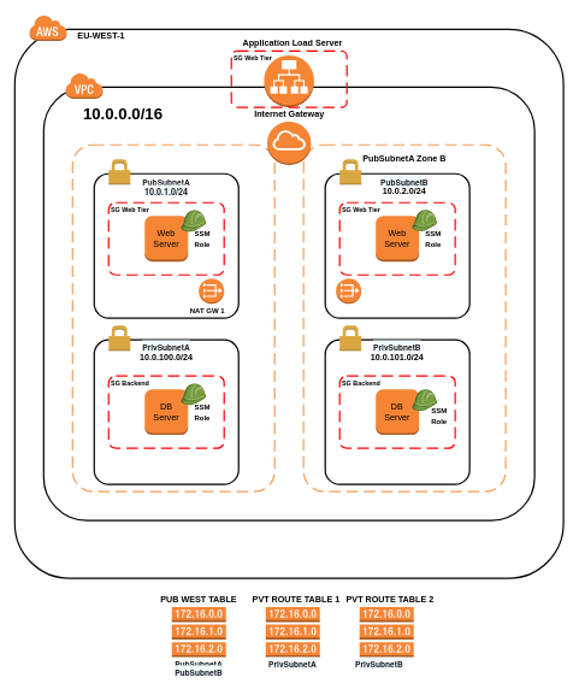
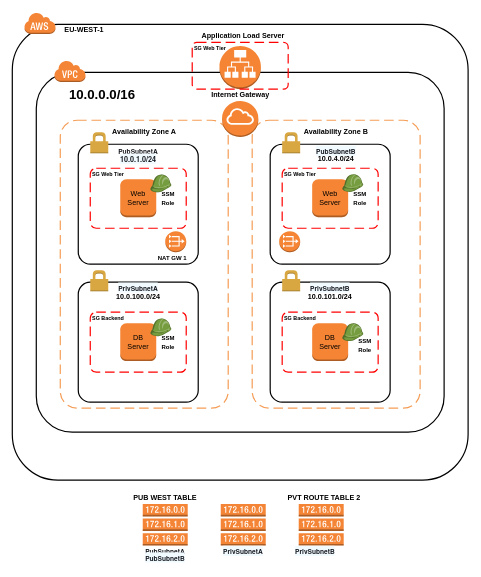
  <mxCell id="0" />
  <mxCell id="1" parent="0" />
  <mxCell id="2" value="" style="rounded=1;arcSize=10;dashed=0;fillColor=none;gradientColor=none;strokeWidth=2;" parent="1" vertex="1"><mxGeometry x="20" y="40" width="760" height="760" as="geometry" /></mxCell>
  <mxCell id="3" value="" style="dashed=0;html=1;shape=mxgraph.aws3.cloud;fillColor=#F58536;gradientColor=none;dashed=0;" parent="1" vertex="1"><mxGeometry x="40" y="20" width="52" height="36" as="geometry" /></mxCell>
  <mxCell id="4" value="" style="rounded=1;arcSize=10;dashed=0;fillColor=none;gradientColor=none;strokeWidth=2;" parent="1" vertex="1"><mxGeometry x="60" y="120" width="680" height="600" as="geometry" /></mxCell>
  <mxCell id="5" value="" style="dashed=0;html=1;shape=mxgraph.aws3.virtual_private_cloud;fillColor=#F58536;gradientColor=none;dashed=0;" parent="1" vertex="1"><mxGeometry x="90" y="100" width="52" height="36" as="geometry" /></mxCell>
  <mxCell id="6" value="" style="rounded=1;arcSize=10;dashed=1;strokeColor=#F59D56;fillColor=none;gradientColor=none;dashPattern=8 4;strokeWidth=2;" parent="1" vertex="1"><mxGeometry x="100" y="200" width="280" height="480" as="geometry" /></mxCell>
  <mxCell id="7" value="" style="rounded=1;arcSize=10;dashed=1;strokeColor=#F59D56;fillColor=none;gradientColor=none;dashPattern=8 4;strokeWidth=2;" parent="1" vertex="1"><mxGeometry x="420" y="200" width="280" height="480" as="geometry" /></mxCell>
  <mxCell id="8" value="" style="rounded=1;arcSize=10;dashed=0;fillColor=none;gradientColor=none;strokeWidth=2;" parent="1" vertex="1"><mxGeometry x="130" y="240" width="200" height="200" as="geometry" /></mxCell>
  <mxCell id="9" value="" style="dashed=0;html=1;shape=mxgraph.aws3.permissions;fillColor=#D9A741;gradientColor=none;dashed=0;" parent="1" vertex="1"><mxGeometry x="150" y="220" width="30" height="35" as="geometry" /></mxCell>
  <mxCell id="10" value="" style="rounded=1;arcSize=10;dashed=0;fillColor=none;gradientColor=none;strokeWidth=2;" parent="1" vertex="1"><mxGeometry x="130" y="470" width="200" height="200" as="geometry" /></mxCell>
  <mxCell id="11" value="" style="dashed=0;html=1;shape=mxgraph.aws3.permissions;fillColor=#D9A741;gradientColor=none;dashed=0;" parent="1" vertex="1"><mxGeometry x="150" y="450" width="30" height="35" as="geometry" /></mxCell>
  <mxCell id="12" value="" style="rounded=1;arcSize=10;dashed=0;fillColor=none;gradientColor=none;strokeWidth=2;" parent="1" vertex="1"><mxGeometry x="450" y="240" width="200" height="200" as="geometry" /></mxCell>
  <mxCell id="13" value="" style="dashed=0;html=1;shape=mxgraph.aws3.permissions;fillColor=#D9A741;gradientColor=none;dashed=0;" parent="1" vertex="1"><mxGeometry x="470" y="220" width="30" height="35" as="geometry" /></mxCell>
  <mxCell id="14" value="" style="rounded=1;arcSize=10;dashed=0;fillColor=none;gradientColor=none;strokeWidth=2;" parent="1" vertex="1"><mxGeometry x="450" y="470" width="200" height="200" as="geometry" /></mxCell>
  <mxCell id="15" value="" style="dashed=0;html=1;shape=mxgraph.aws3.permissions;fillColor=#D9A741;gradientColor=none;dashed=0;" parent="1" vertex="1"><mxGeometry x="470" y="450" width="30" height="35" as="geometry" /></mxCell>
  <mxCell id="16" value="" style="rounded=1;arcSize=10;dashed=1;strokeColor=#ff0000;fillColor=none;gradientColor=none;dashPattern=8 4;strokeWidth=2;" parent="1" vertex="1"><mxGeometry x="150" y="280" width="160" height="100" as="geometry" /></mxCell>
  <mxCell id="17" value="" style="rounded=1;arcSize=10;dashed=1;strokeColor=#ff0000;fillColor=none;gradientColor=none;dashPattern=8 4;strokeWidth=2;" parent="1" vertex="1"><mxGeometry x="150" y="520" width="160" height="100" as="geometry" /></mxCell>
  <mxCell id="18" value="" style="rounded=1;arcSize=10;dashed=1;strokeColor=#ff0000;fillColor=none;gradientColor=none;dashPattern=8 4;strokeWidth=2;" parent="1" vertex="1"><mxGeometry x="470" y="280" width="160" height="100" as="geometry" /></mxCell>
  <mxCell id="19" value="" style="rounded=1;arcSize=10;dashed=1;strokeColor=#ff0000;fillColor=none;gradientColor=none;dashPattern=8 4;strokeWidth=2;" parent="1" vertex="1"><mxGeometry x="470" y="520" width="160" height="100" as="geometry" /></mxCell>
  <mxCell id="20" value="" style="outlineConnect=0;dashed=0;verticalLabelPosition=bottom;verticalAlign=top;align=center;html=1;shape=mxgraph.aws3.instance;fillColor=#F58534;gradientColor=none;" parent="1" vertex="1"><mxGeometry x="200" y="298.5" width="60" height="63" as="geometry" /></mxCell>
  <mxCell id="21" value="" style="outlineConnect=0;dashed=0;verticalLabelPosition=bottom;verticalAlign=top;align=center;html=1;shape=mxgraph.aws3.instance;fillColor=#F58534;gradientColor=none;" parent="1" vertex="1"><mxGeometry x="200" y="538.5" width="60" height="63" as="geometry" /></mxCell>
  <mxCell id="22" value="" style="outlineConnect=0;dashed=0;verticalLabelPosition=bottom;verticalAlign=top;align=center;html=1;shape=mxgraph.aws3.instance;fillColor=#F58534;gradientColor=none;" parent="1" vertex="1"><mxGeometry x="520" y="298.5" width="60" height="63" as="geometry" /></mxCell>
  <mxCell id="23" value="" style="outlineConnect=0;dashed=0;verticalLabelPosition=bottom;verticalAlign=top;align=center;html=1;shape=mxgraph.aws3.instance;fillColor=#F58534;gradientColor=none;" parent="1" vertex="1"><mxGeometry x="520" y="538.5" width="60" height="63" as="geometry" /></mxCell>
  <mxCell id="24" value="&lt;b&gt;EU-WEST-1&lt;/b&gt;" style="text;html=1;strokeColor=none;fillColor=none;align=center;verticalAlign=middle;whiteSpace=wrap;rounded=0;" parent="1" vertex="1"><mxGeometry x="90" y="40" width="100" height="20" as="geometry" /></mxCell>
  <mxCell id="25" value="&lt;b&gt;&lt;font style=&quot;font-size: 22px&quot;&gt;10.0.0.0/16&lt;/font&gt;&lt;/b&gt;" style="text;html=1;strokeColor=none;fillColor=none;align=center;verticalAlign=middle;whiteSpace=wrap;rounded=0;" parent="1" vertex="1"><mxGeometry x="150" y="148" width="40" height="20" as="geometry" /></mxCell>
  <mxCell id="26" value="&lt;b style=&quot;color: rgb(22 , 25 , 31) ; font-family: &amp;#34;amazon ember&amp;#34; , &amp;#34;helvetica neue&amp;#34; , &amp;#34;roboto&amp;#34; , &amp;#34;arial&amp;#34; , sans-serif&quot;&gt;&lt;font style=&quot;font-size: 11px&quot;&gt;PubSubnetA&lt;br&gt;&lt;br&gt;&lt;/font&gt;&lt;/b&gt;" style="text;html=1;strokeColor=none;fillColor=none;align=center;verticalAlign=middle;whiteSpace=wrap;rounded=0;" parent="1" vertex="1"><mxGeometry x="210" y="250" width="40" height="20" as="geometry" /></mxCell>
  <mxCell id="27" value="&lt;span style=&quot;color: rgb(22 , 25 , 31) ; font-family: &amp;#34;amazon ember&amp;#34; , &amp;#34;helvetica neue&amp;#34; , &amp;#34;roboto&amp;#34; , &amp;#34;arial&amp;#34; , sans-serif ; background-color: rgb(241 , 250 , 255)&quot;&gt;&lt;b&gt;&lt;font style=&quot;font-size: 11px&quot;&gt;PrivSubnetA&lt;/font&gt;&lt;br&gt;&lt;/b&gt;&lt;/span&gt;" style="text;html=1;strokeColor=none;fillColor=none;align=center;verticalAlign=middle;whiteSpace=wrap;rounded=0;" parent="1" vertex="1"><mxGeometry x="210" y="470" width="40" height="20" as="geometry" /></mxCell>
  <mxCell id="28" value="&lt;span style=&quot;color: rgb(22 , 25 , 31) ; font-family: &amp;#34;amazon ember&amp;#34; , &amp;#34;helvetica neue&amp;#34; , &amp;#34;roboto&amp;#34; , &amp;#34;arial&amp;#34; , sans-serif ; background-color: rgb(241 , 250 , 255)&quot;&gt;&lt;b&gt;&lt;font style=&quot;font-size: 11px&quot;&gt;PubSubnetB&lt;br&gt;&lt;br&gt;&lt;/font&gt;&lt;/b&gt;&lt;/span&gt;" style="text;html=1;strokeColor=none;fillColor=none;align=center;verticalAlign=middle;whiteSpace=wrap;rounded=0;" parent="1" vertex="1"><mxGeometry x="540" y="250" width="40" height="20" as="geometry" /></mxCell>
  <mxCell id="29" value="&lt;span style=&quot;color: rgb(22 , 25 , 31) ; font-family: &amp;#34;amazon ember&amp;#34; , &amp;#34;helvetica neue&amp;#34; , &amp;#34;roboto&amp;#34; , &amp;#34;arial&amp;#34; , sans-serif ; background-color: rgb(241 , 250 , 255)&quot;&gt;&lt;b&gt;&lt;font style=&quot;font-size: 11px&quot;&gt;PrivSubnetB&lt;/font&gt;&lt;/b&gt;&lt;/span&gt;" style="text;html=1;strokeColor=none;fillColor=none;align=center;verticalAlign=middle;whiteSpace=wrap;rounded=0;" parent="1" vertex="1"><mxGeometry x="530" y="470" width="40" height="20" as="geometry" /></mxCell>
- <mxCell id="31" value="&lt;b&gt;PubSubnetA Zone B&lt;/b&gt;" style="text;html=1;strokeColor=none;fillColor=none;align=center;verticalAlign=middle;whiteSpace=wrap;rounded=0;" parent="1" vertex="1"><mxGeometry x="500" y="210" width="120" height="20" as="geometry" /></mxCell>
+ <mxCell id="30" value="&lt;b&gt;&lt;font style=&quot;font-size: 12px&quot;&gt;Availability Zone A&lt;/font&gt;&lt;/b&gt;" style="text;html=1;strokeColor=none;fillColor=none;align=center;verticalAlign=middle;whiteSpace=wrap;rounded=0;" parent="1" vertex="1"><mxGeometry x="180" y="210" width="120" height="20" as="geometry" /></mxCell>
+ <mxCell id="31" value="&lt;b&gt;Availability Zone B&lt;/b&gt;" style="text;html=1;strokeColor=none;fillColor=none;align=center;verticalAlign=middle;whiteSpace=wrap;rounded=0;" parent="1" vertex="1"><mxGeometry x="500" y="210" width="120" height="20" as="geometry" /></mxCell>
  <mxCell id="32" value="&lt;span style=&quot;color: rgb(22 , 25 , 31) ; font-family: &amp;#34;amazon ember&amp;#34; , &amp;#34;helvetica neue&amp;#34; , &amp;#34;roboto&amp;#34; , &amp;#34;arial&amp;#34; , sans-serif ; background-color: rgb(241 , 250 , 255)&quot;&gt;&lt;b&gt;&lt;font style=&quot;font-size: 12px&quot;&gt;10.0.1.0/24&lt;/font&gt;&lt;/b&gt;&lt;/span&gt;" style="text;html=1;strokeColor=none;fillColor=none;align=center;verticalAlign=middle;whiteSpace=wrap;rounded=0;" parent="1" vertex="1"><mxGeometry x="210" y="255" width="40" height="20" as="geometry" /></mxCell>
  <mxCell id="33" value="&lt;b&gt;&lt;font style=&quot;font-size: 12px&quot;&gt;10.0.100.0/24&lt;/font&gt;&lt;/b&gt;" style="text;html=1;strokeColor=none;fillColor=none;align=center;verticalAlign=middle;whiteSpace=wrap;rounded=0;" parent="1" vertex="1"><mxGeometry x="210" y="485" width="40" height="18.5" as="geometry" /></mxCell>
- <mxCell id="34" value="&lt;b&gt;&lt;font style=&quot;font-size: 12px&quot;&gt;10.0.2.0&lt;/font&gt;/24&lt;/b&gt;" style="text;html=1;strokeColor=none;fillColor=none;align=center;verticalAlign=middle;whiteSpace=wrap;rounded=0;" parent="1" vertex="1"><mxGeometry x="540" y="255" width="40" height="20" as="geometry" /></mxCell>
+ <mxCell id="34" value="&lt;b&gt;&lt;font style=&quot;font-size: 12px&quot;&gt;10.0.4.0&lt;/font&gt;/24&lt;/b&gt;" style="text;html=1;strokeColor=none;fillColor=none;align=center;verticalAlign=middle;whiteSpace=wrap;rounded=0;" parent="1" vertex="1"><mxGeometry x="540" y="255" width="40" height="20" as="geometry" /></mxCell>
  <mxCell id="35" value="&lt;font style=&quot;font-size: 9px&quot;&gt;&lt;b&gt;SG Web Tier&lt;/b&gt;&lt;/font&gt;" style="text;html=1;strokeColor=none;fillColor=none;align=center;verticalAlign=middle;whiteSpace=wrap;rounded=0;" parent="1" vertex="1"><mxGeometry x="130" y="278.5" width="100" height="20" as="geometry" /></mxCell>
  <mxCell id="36" value="&lt;font style=&quot;font-size: 9px&quot;&gt;&lt;b&gt;SG Web Tier&lt;/b&gt;&lt;/font&gt;" style="text;html=1;strokeColor=none;fillColor=none;align=center;verticalAlign=middle;whiteSpace=wrap;rounded=0;" parent="1" vertex="1"><mxGeometry x="450" y="278.5" width="100" height="20" as="geometry" /></mxCell>
  <mxCell id="37" value="&lt;font style=&quot;font-size: 9px&quot;&gt;&lt;b&gt;SG Backend&lt;/b&gt;&lt;/font&gt;" style="text;html=1;strokeColor=none;fillColor=none;align=center;verticalAlign=middle;whiteSpace=wrap;rounded=0;" parent="1" vertex="1"><mxGeometry x="130" y="518.5" width="100" height="20" as="geometry" /></mxCell>
  <mxCell id="38" value="&lt;font style=&quot;font-size: 9px&quot;&gt;&lt;b&gt;SG Backend&lt;/b&gt;&lt;/font&gt;" style="text;html=1;strokeColor=none;fillColor=none;align=center;verticalAlign=middle;whiteSpace=wrap;rounded=0;" parent="1" vertex="1"><mxGeometry x="450" y="518.5" width="100" height="20" as="geometry" /></mxCell>
  <mxCell id="39" value="&lt;b&gt;&lt;font style=&quot;font-size: 12px&quot;&gt;10.0.101.0/24&lt;/font&gt;&lt;/b&gt;" style="text;html=1;strokeColor=none;fillColor=none;align=center;verticalAlign=middle;whiteSpace=wrap;rounded=0;" parent="1" vertex="1"><mxGeometry x="530" y="483.5" width="40" height="20" as="geometry" /></mxCell>
  <mxCell id="40" value="Web Server" style="text;html=1;strokeColor=none;fillColor=none;align=center;verticalAlign=middle;whiteSpace=wrap;rounded=0;" parent="1" vertex="1"><mxGeometry x="210" y="320" width="40" height="20" as="geometry" /></mxCell>
  <mxCell id="41" value="Web Server" style="text;html=1;strokeColor=none;fillColor=none;align=center;verticalAlign=middle;whiteSpace=wrap;rounded=0;" parent="1" vertex="1"><mxGeometry x="530" y="320" width="40" height="20" as="geometry" /></mxCell>
  <mxCell id="42" value="DB Server" style="text;html=1;strokeColor=none;fillColor=none;align=center;verticalAlign=middle;whiteSpace=wrap;rounded=0;" parent="1" vertex="1"><mxGeometry x="210" y="560" width="40" height="20" as="geometry" /></mxCell>
  <mxCell id="43" value="DB Server" style="text;html=1;strokeColor=none;fillColor=none;align=center;verticalAlign=middle;whiteSpace=wrap;rounded=0;" parent="1" vertex="1"><mxGeometry x="530" y="560" width="40" height="20" as="geometry" /></mxCell>
  <mxCell id="44" value="" style="outlineConnect=0;dashed=0;verticalLabelPosition=bottom;verticalAlign=top;align=center;html=1;shape=mxgraph.aws3.internet_gateway;fillColor=#F58534;gradientColor=none;" parent="1" vertex="1"><mxGeometry x="369.75" y="168" width="60.5" height="60" as="geometry" /></mxCell>
  <mxCell id="45" value="&lt;b&gt;Internet Gateway&lt;/b&gt;" style="text;html=1;strokeColor=none;fillColor=none;align=center;verticalAlign=middle;whiteSpace=wrap;rounded=0;" parent="1" vertex="1"><mxGeometry x="336.62" y="148" width="126.75" height="20" as="geometry" /></mxCell>
  <mxCell id="46" value="" style="outlineConnect=0;dashed=0;verticalLabelPosition=bottom;verticalAlign=top;align=center;html=1;shape=mxgraph.aws3.vpc_nat_gateway;fillColor=#F58534;gradientColor=none;aspect=fixed;" parent="1" vertex="1"><mxGeometry x="275" y="385" width="35" height="35" as="geometry" /></mxCell>
  <mxCell id="47" value="" style="outlineConnect=0;dashed=0;verticalLabelPosition=bottom;verticalAlign=top;align=center;html=1;shape=mxgraph.aws3.vpc_nat_gateway;fillColor=#F58534;gradientColor=none;aspect=fixed;" parent="1" vertex="1"><mxGeometry x="465" y="385" width="35" height="35" as="geometry" /></mxCell>
  <mxCell id="48" value="&lt;font style=&quot;font-size: 10px&quot;&gt;&lt;b&gt;NAT GW 1&lt;/b&gt;&lt;/font&gt;" style="text;html=1;strokeColor=none;fillColor=none;align=center;verticalAlign=middle;whiteSpace=wrap;rounded=0;" parent="1" vertex="1"><mxGeometry x="254" y="420" width="66" height="20" as="geometry" /></mxCell>
  <mxCell id="49" value="" style="outlineConnect=0;dashed=0;verticalLabelPosition=bottom;verticalAlign=top;align=center;html=1;shape=mxgraph.aws3.route_table;fillColor=#F58536;gradientColor=none;" parent="1" vertex="1"><mxGeometry x="237.5" y="840" width="75" height="69" as="geometry" /></mxCell>
  <mxCell id="50" value="" style="outlineConnect=0;dashed=0;verticalLabelPosition=bottom;verticalAlign=top;align=center;html=1;shape=mxgraph.aws3.route_table;fillColor=#F58536;gradientColor=none;" parent="1" vertex="1"><mxGeometry x="367.57" y="840" width="75" height="69" as="geometry" /></mxCell>
  <mxCell id="51" value="&lt;b style=&quot;color: rgb(22 , 25 , 31) ; font-family: &amp;#34;amazon ember&amp;#34; , &amp;#34;helvetica neue&amp;#34; , &amp;#34;roboto&amp;#34; , &amp;#34;arial&amp;#34; , sans-serif&quot;&gt;&lt;font style=&quot;font-size: 11px&quot;&gt;PubSubnetA&lt;/font&gt;&lt;/b&gt;" style="text;html=1;strokeColor=none;fillColor=none;align=center;verticalAlign=middle;whiteSpace=wrap;rounded=0;" parent="1" vertex="1"><mxGeometry x="255" y="909" width="40" height="20" as="geometry" /></mxCell>
  <mxCell id="52" value="&lt;span style=&quot;color: rgb(22 , 25 , 31) ; font-family: &amp;#34;amazon ember&amp;#34; , &amp;#34;helvetica neue&amp;#34; , &amp;#34;roboto&amp;#34; , &amp;#34;arial&amp;#34; , sans-serif ; background-color: rgb(241 , 250 , 255)&quot;&gt;&lt;b&gt;&lt;font style=&quot;font-size: 11px&quot;&gt;PubSubnetB&lt;/font&gt;&lt;/b&gt;&lt;/span&gt;" style="text;html=1;strokeColor=none;fillColor=none;align=center;verticalAlign=middle;whiteSpace=wrap;rounded=0;" parent="1" vertex="1"><mxGeometry x="255" y="920" width="40" height="20" as="geometry" /></mxCell>
  <mxCell id="53" value="&lt;b&gt;PUB WEST TABLE&lt;/b&gt;" style="text;html=1;strokeColor=none;fillColor=none;align=center;verticalAlign=middle;whiteSpace=wrap;rounded=0;" parent="1" vertex="1"><mxGeometry x="210" y="820" width="130" height="20" as="geometry" /></mxCell>
- <mxCell id="54" value="&lt;b&gt;PVT ROUTE TABLE 1&lt;br&gt;&lt;/b&gt;" style="text;html=1;strokeColor=none;fillColor=none;align=center;verticalAlign=middle;whiteSpace=wrap;rounded=0;" parent="1" vertex="1"><mxGeometry x="345.07" y="820" width="130" height="20" as="geometry" /></mxCell>
  <mxCell id="55" value="&lt;span style=&quot;color: rgb(22 , 25 , 31) ; font-family: &amp;#34;amazon ember&amp;#34; , &amp;#34;helvetica neue&amp;#34; , &amp;#34;roboto&amp;#34; , &amp;#34;arial&amp;#34; , sans-serif ; background-color: rgb(241 , 250 , 255)&quot;&gt;&lt;b&gt;&lt;font style=&quot;font-size: 11px&quot;&gt;PrivSubnetA&lt;/font&gt;&lt;br&gt;&lt;/b&gt;&lt;/span&gt;" style="text;html=1;strokeColor=none;fillColor=none;align=center;verticalAlign=middle;whiteSpace=wrap;rounded=0;" parent="1" vertex="1"><mxGeometry x="385.07" y="909" width="40" height="20" as="geometry" /></mxCell>
  <mxCell id="56" value="" style="outlineConnect=0;dashed=0;verticalLabelPosition=bottom;verticalAlign=top;align=center;html=1;shape=mxgraph.aws3.role;fillColor=#759C3E;gradientColor=none;aspect=fixed;" parent="1" vertex="1"><mxGeometry x="250" y="290.5" width="35.07" height="29.5" as="geometry" /></mxCell>
  <mxCell id="57" value="" style="outlineConnect=0;dashed=0;verticalLabelPosition=bottom;verticalAlign=top;align=center;html=1;shape=mxgraph.aws3.role;fillColor=#759C3E;gradientColor=none;aspect=fixed;" parent="1" vertex="1"><mxGeometry x="570" y="290" width="35.07" height="29.5" as="geometry" /></mxCell>
  <mxCell id="58" value="" style="outlineConnect=0;dashed=0;verticalLabelPosition=bottom;verticalAlign=top;align=center;html=1;shape=mxgraph.aws3.role;fillColor=#759C3E;gradientColor=none;aspect=fixed;" parent="1" vertex="1"><mxGeometry x="250" y="530.5" width="35.07" height="29.5" as="geometry" /></mxCell>
  <mxCell id="59" value="" style="outlineConnect=0;dashed=0;verticalLabelPosition=bottom;verticalAlign=top;align=center;html=1;shape=mxgraph.aws3.role;fillColor=#759C3E;gradientColor=none;aspect=fixed;" parent="1" vertex="1"><mxGeometry x="570" y="538.5" width="35.07" height="29.5" as="geometry" /></mxCell>
  <mxCell id="60" value="&lt;font style=&quot;font-size: 10px&quot;&gt;&lt;b&gt;SSM Role&lt;/b&gt;&lt;/font&gt;" style="text;html=1;strokeColor=none;fillColor=none;align=center;verticalAlign=middle;whiteSpace=wrap;rounded=0;" parent="1" vertex="1"><mxGeometry x="260" y="320" width="40" height="20" as="geometry" /></mxCell>
  <mxCell id="61" value="&lt;font style=&quot;font-size: 10px&quot;&gt;&lt;b&gt;SSM Role&lt;/b&gt;&lt;/font&gt;" style="text;html=1;strokeColor=none;fillColor=none;align=center;verticalAlign=middle;whiteSpace=wrap;rounded=0;" parent="1" vertex="1"><mxGeometry x="580" y="320" width="40" height="20" as="geometry" /></mxCell>
  <mxCell id="62" value="&lt;font style=&quot;font-size: 10px&quot;&gt;&lt;b&gt;SSM Role&lt;/b&gt;&lt;/font&gt;" style="text;html=1;strokeColor=none;fillColor=none;align=center;verticalAlign=middle;whiteSpace=wrap;rounded=0;" parent="1" vertex="1"><mxGeometry x="260" y="560" width="40" height="20" as="geometry" /></mxCell>
  <mxCell id="63" value="&lt;font style=&quot;font-size: 10px&quot;&gt;&lt;b&gt;SSM Role&lt;/b&gt;&lt;/font&gt;" style="text;html=1;strokeColor=none;fillColor=none;align=center;verticalAlign=middle;whiteSpace=wrap;rounded=0;" parent="1" vertex="1"><mxGeometry x="587.5" y="565" width="40" height="20" as="geometry" /></mxCell>
  <mxCell id="64" value="" style="outlineConnect=0;dashed=0;verticalLabelPosition=bottom;verticalAlign=top;align=center;html=1;shape=mxgraph.aws3.application_load_balancer;fillColor=#F58534;gradientColor=none;" parent="1" vertex="1"><mxGeometry x="365.5" y="76" width="69" height="72" as="geometry" /></mxCell>
  <mxCell id="65" value="&lt;b&gt;Application Load Server&lt;/b&gt;" style="text;html=1;strokeColor=none;fillColor=none;align=center;verticalAlign=middle;whiteSpace=wrap;rounded=0;" parent="1" vertex="1"><mxGeometry x="320" y="50" width="170" height="20" as="geometry" /></mxCell>
  <mxCell id="66" value="" style="rounded=1;arcSize=10;dashed=1;strokeColor=#ff0000;fillColor=none;gradientColor=none;dashPattern=8 4;strokeWidth=2;" parent="1" vertex="1"><mxGeometry x="320" y="70" width="160" height="78" as="geometry" /></mxCell>
  <mxCell id="67" value="&lt;font style=&quot;font-size: 9px&quot;&gt;&lt;b&gt;SG Web Tier&lt;/b&gt;&lt;/font&gt;" style="text;html=1;strokeColor=none;fillColor=none;align=center;verticalAlign=middle;whiteSpace=wrap;rounded=0;" parent="1" vertex="1"><mxGeometry x="300" y="70" width="100" height="20" as="geometry" /></mxCell>
  <mxCell id="68" value="" style="outlineConnect=0;dashed=0;verticalLabelPosition=bottom;verticalAlign=top;align=center;html=1;shape=mxgraph.aws3.route_table;fillColor=#F58536;gradientColor=none;" vertex="1" parent="1"><mxGeometry x="497.57" y="840" width="75" height="69" as="geometry" /></mxCell>
  <mxCell id="69" value="&lt;b&gt;PVT ROUTE TABLE 2&lt;/b&gt;" style="text;html=1;strokeColor=none;fillColor=none;align=center;verticalAlign=middle;whiteSpace=wrap;rounded=0;" vertex="1" parent="1"><mxGeometry x="475.07" y="820" width="130" height="20" as="geometry" /></mxCell>
  <mxCell id="70" value="&lt;span style=&quot;color: rgb(22 , 25 , 31) ; font-family: &amp;#34;amazon ember&amp;#34; , &amp;#34;helvetica neue&amp;#34; , &amp;#34;roboto&amp;#34; , &amp;#34;arial&amp;#34; , sans-serif ; background-color: rgb(241 , 250 , 255)&quot;&gt;&lt;b&gt;&lt;font style=&quot;font-size: 11px&quot;&gt;PrivSubnetB&lt;/font&gt;&lt;/b&gt;&lt;/span&gt;" style="text;html=1;strokeColor=none;fillColor=none;align=center;verticalAlign=middle;whiteSpace=wrap;rounded=0;" vertex="1" parent="1"><mxGeometry x="505.07" y="909" width="40" height="20" as="geometry" /></mxCell>
